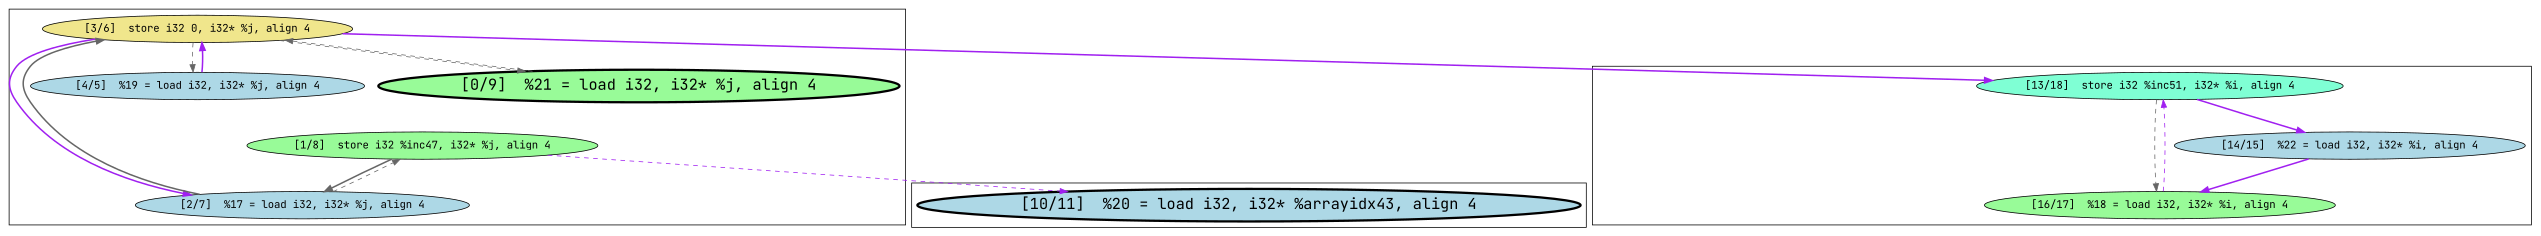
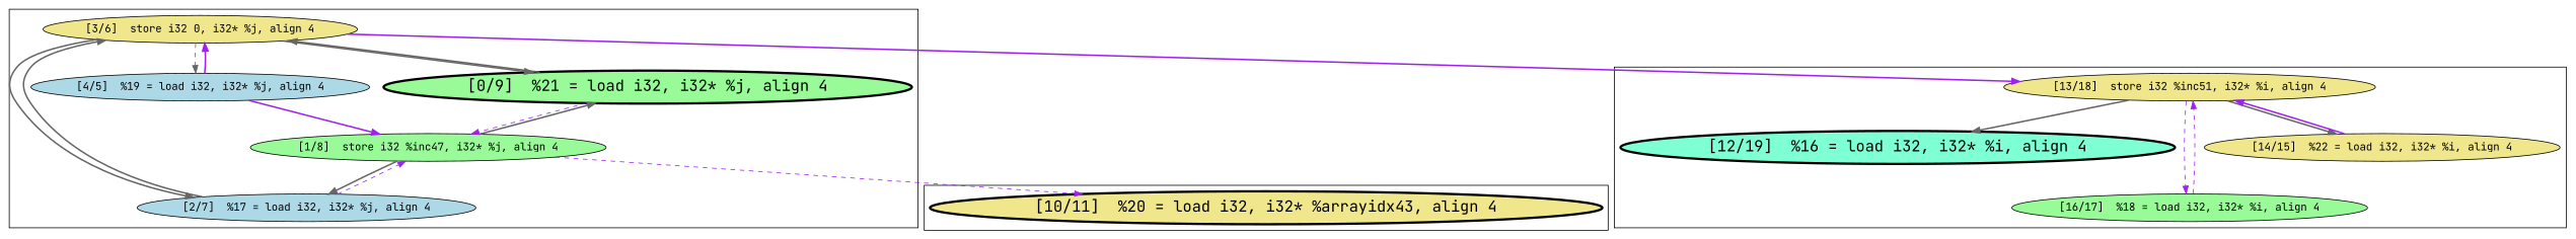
  digraph {
    fontname="JetBrains Mono"
    node [fillcolor=palegreen fontname="JetBrains Mono" shape=ellipse style=filled]
    edge [color=purple fontname="JetBrains Mono" style=bold]
    n1 [fillcolor=khaki label="[3/6]  store i32 0, i32* %j, align 4"]
    n2 [fontsize=20 label="[0/9]  %21 = load i32, i32* %j, align 4" penwidth=3.0]
    n3 [fillcolor=lightblue label="[4/5]  %19 = load i32, i32* %j, align 4"]
    n4 [fillcolor=lightblue label="[2/7]  %17 = load i32, i32* %j, align 4"]
    n5 [label="[1/8]  store i32 %inc47, i32* %j, align 4"]
-   n6 [fillcolor=lightblue fontsize=20 label="[10/11]  %20 = load i32, i32* %arrayidx43, align 4" penwidth=3.0]
-   n8 [fillcolor=aquamarine label="[13/18]  store i32 %inc51, i32* %i, align 4"]
+   n6 [fillcolor=khaki fontsize=20 label="[10/11]  %20 = load i32, i32* %arrayidx43, align 4" penwidth=3.0]
+   n7 [fillcolor=aquamarine fontsize=20 label="[12/19]  %16 = load i32, i32* %i, align 4" penwidth=3.0]
+   n8 [fillcolor=khaki label="[13/18]  store i32 %inc51, i32* %i, align 4"]
    n9 [label="[16/17]  %18 = load i32, i32* %i, align 4"]
-   n10 [fillcolor=lightblue label="[14/15]  %22 = load i32, i32* %i, align 4"]
+   n10 [fillcolor=khaki label="[14/15]  %22 = load i32, i32* %i, align 4"]
    subgraph cluster_1 {
      n1
      n2
      n3
      n4
      n5
    }
    subgraph cluster_2 {
      n6
    }
    subgraph cluster_3 {
+     n7
      n8
      n9
      n10
    }
-   n1 -> n2 [color=gray40 style=dashed]
+   n1 -> n2 [color=gray40]
    n1 -> n3 [color=gray40 style=dashed]
-   n1 -> n4
+   n1 -> n4 [color=gray40]
    n1 -> n8
-   n2 -> n1 [color=gray40 style=dashed]
+   n2 -> n1 [color=gray40]
+   n2 -> n5 [style=dashed]
    n3 -> n1
+   n3 -> n5
    n4 -> n1 [color=gray40]
-   n4 -> n5 [color=gray40 style=dashed]
+   n4 -> n5 [style=dashed]
+   n5 -> n2 [color=gray40]
    n5 -> n4 [color=gray40]
    n5 -> n6 [style=dashed]
-   n8 -> n9 [color=gray40 style=dashed]
-   n8 -> n10
+   n8 -> n7 [color=gray40]
+   n8 -> n9 [style=dashed]
+   n8 -> n10 [color=gray40]
    n9 -> n8 [style=dashed]
-   n10 -> n9
+   n10 -> n8
  }
